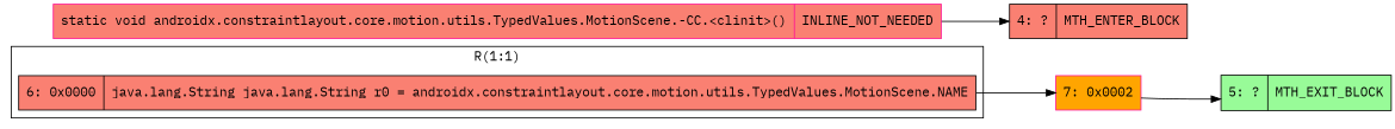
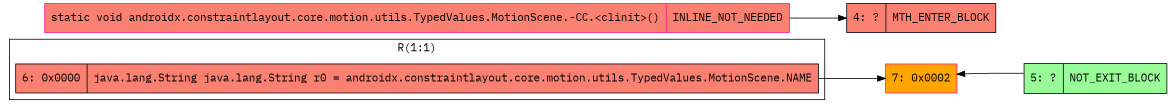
  digraph {
    fontname="IBM Plex Mono"
    rankdir=LR
    node [color=black fillcolor=salmon fontname="IBM Plex Mono" shape=record style=filled]
    edge [fontname="IBM Plex Mono"]
    n1 [label="{6\:\ 0x0000|java.lang.String java.lang.String r0 = androidx.constraintlayout.core.motion.utils.TypedValues.MotionScene.NAME\l}"]
    n2 [color=deeppink fillcolor=orange label="{7\:\ 0x0002}"]
-   n3 [fillcolor=palegreen label="{5\:\ ?|MTH_EXIT_BLOCK\l}"]
+   n3 [fillcolor=palegreen label="{5\:\ ?|NOT_EXIT_BLOCK\l}"]
    n4 [label="{4\:\ ?|MTH_ENTER_BLOCK\l}"]
    n5 [color=deeppink label="{static void androidx.constraintlayout.core.motion.utils.TypedValues.MotionScene.\-CC.\<clinit\>()  | INLINE_NOT_NEEDED\l}"]
    subgraph cluster_1 {
      label="R(1:1)"
      n1
    }
    n1 -> n2
-   n2 -> n3
+   n3 -> n2
    n5 -> n4
  }
